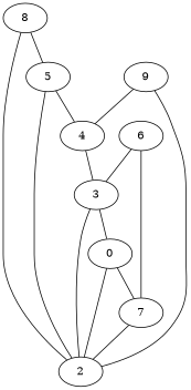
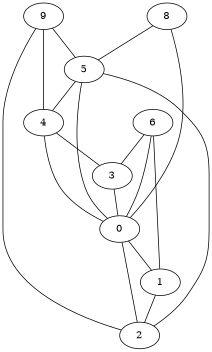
  graph {
    n1 [label=0]
-   n2 [label=7]
+   n2 [label=1]
    n3 [label=2]
    n4 [label=3]
    n5 [label=4]
    n6 [label=5]
    n7 [label=6]
    n8 [label=8]
    n9 [label=9]
    n1 -- n2
    n1 -- n3
    n2 -- n3
    n4 -- n1
-   n4 -- n3
+   n5 -- n1
    n5 -- n4
+   n6 -- n1
    n6 -- n3
    n6 -- n5
+   n7 -- n1
    n7 -- n2
    n7 -- n4
-   n8 -- n3
+   n8 -- n1
    n8 -- n6
    n9 -- n3
    n9 -- n5
+   n9 -- n6
  }
